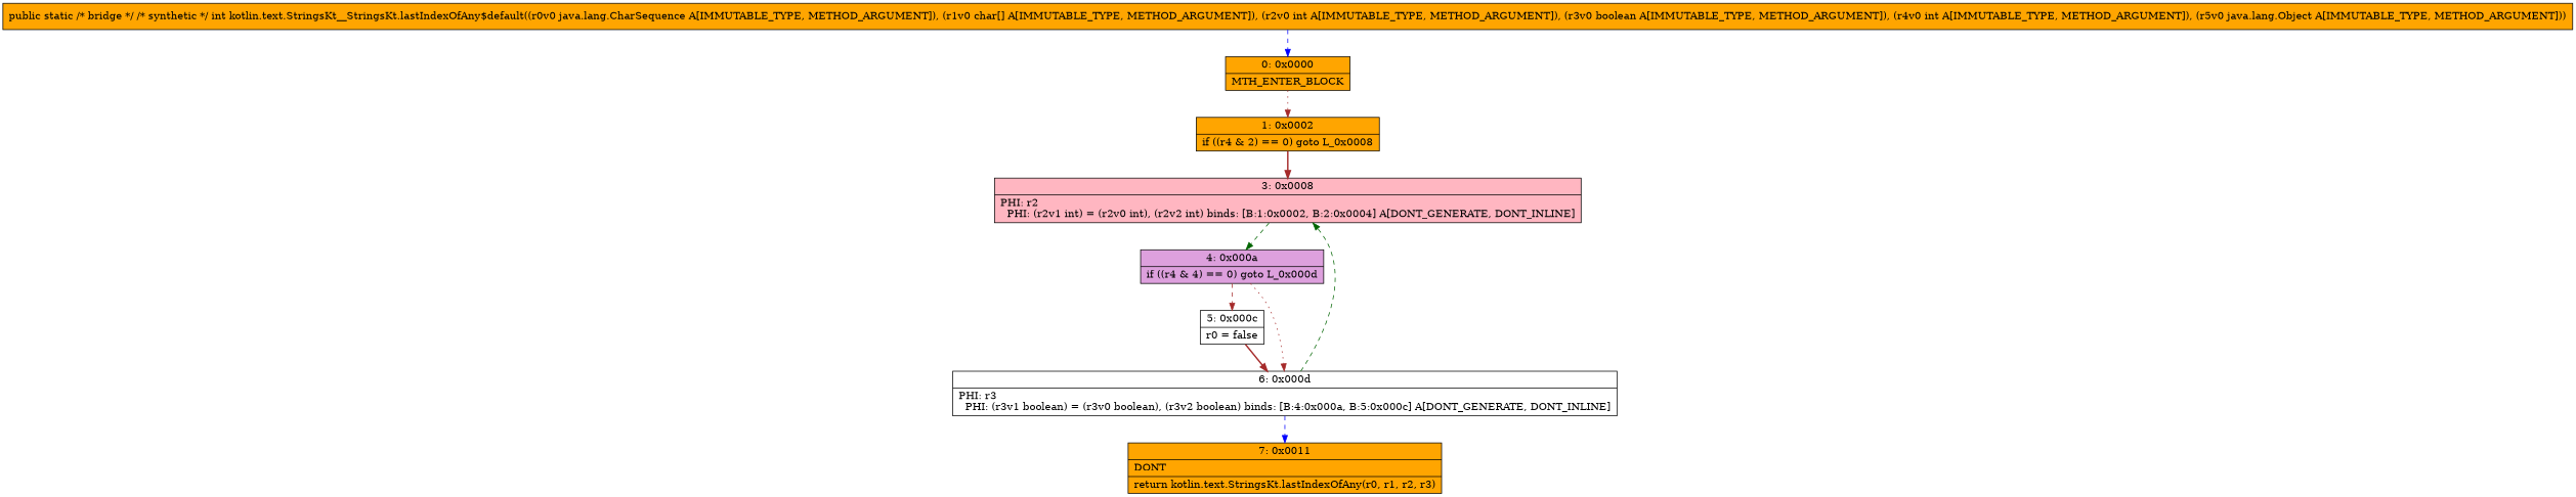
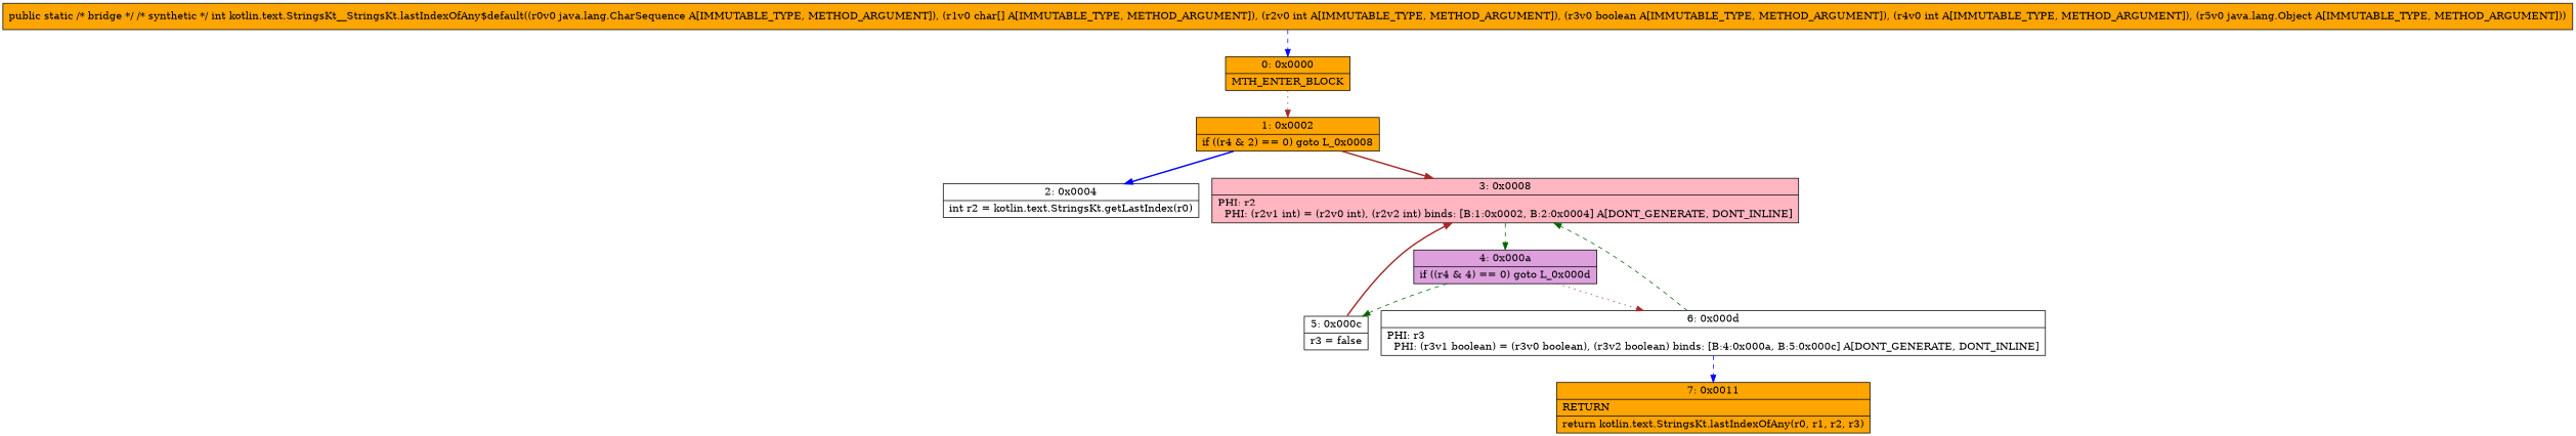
  digraph {
    node [fillcolor=orange shape=record style=filled]
    edge [color=brown style=dashed]
    n1 [label="{0\:\ 0x0000|MTH_ENTER_BLOCK\l}"]
    n2 [label="{1\:\ 0x0002|if ((r4 & 2) == 0) goto L_0x0008\l}"]
+   n3 [fillcolor=white label="{2\:\ 0x0004|int r2 = kotlin.text.StringsKt.getLastIndex(r0)\l}"]
    n4 [fillcolor=lightpink label="{3\:\ 0x0008|PHI: r2 \l  PHI: (r2v1 int) = (r2v0 int), (r2v2 int) binds: [B:1:0x0002, B:2:0x0004] A[DONT_GENERATE, DONT_INLINE]\l}"]
    n5 [fillcolor=plum label="{4\:\ 0x000a|if ((r4 & 4) == 0) goto L_0x000d\l}"]
-   n6 [fillcolor=white label="{5\:\ 0x000c|r0 = false\l}"]
+   n6 [fillcolor=white label="{5\:\ 0x000c|r3 = false\l}"]
    n7 [fillcolor=white label="{6\:\ 0x000d|PHI: r3 \l  PHI: (r3v1 boolean) = (r3v0 boolean), (r3v2 boolean) binds: [B:4:0x000a, B:5:0x000c] A[DONT_GENERATE, DONT_INLINE]\l}"]
-   n8 [label="{7\:\ 0x0011|DONT\l|return kotlin.text.StringsKt.lastIndexOfAny(r0, r1, r2, r3)\l}"]
+   n8 [label="{7\:\ 0x0011|RETURN\l|return kotlin.text.StringsKt.lastIndexOfAny(r0, r1, r2, r3)\l}"]
    n9 [label="{public static \/* bridge *\/ \/* synthetic *\/ int kotlin.text.StringsKt__StringsKt.lastIndexOfAny$default((r0v0 java.lang.CharSequence A[IMMUTABLE_TYPE, METHOD_ARGUMENT]), (r1v0 char[] A[IMMUTABLE_TYPE, METHOD_ARGUMENT]), (r2v0 int A[IMMUTABLE_TYPE, METHOD_ARGUMENT]), (r3v0 boolean A[IMMUTABLE_TYPE, METHOD_ARGUMENT]), (r4v0 int A[IMMUTABLE_TYPE, METHOD_ARGUMENT]), (r5v0 java.lang.Object A[IMMUTABLE_TYPE, METHOD_ARGUMENT])) }"]
    n1 -> n2 [style=dotted]
+   n2 -> n3 [color=blue style=bold]
    n2 -> n4 [style=bold]
    n4 -> n5 [color=darkgreen]
-   n5 -> n6
+   n5 -> n6 [color=darkgreen]
    n5 -> n7 [style=dotted]
-   n6 -> n7 [style=bold]
+   n6 -> n4 [style=bold]
    n7 -> n4 [color=darkgreen]
    n7 -> n8 [color=blue]
    n9 -> n1 [color=blue]
  }
